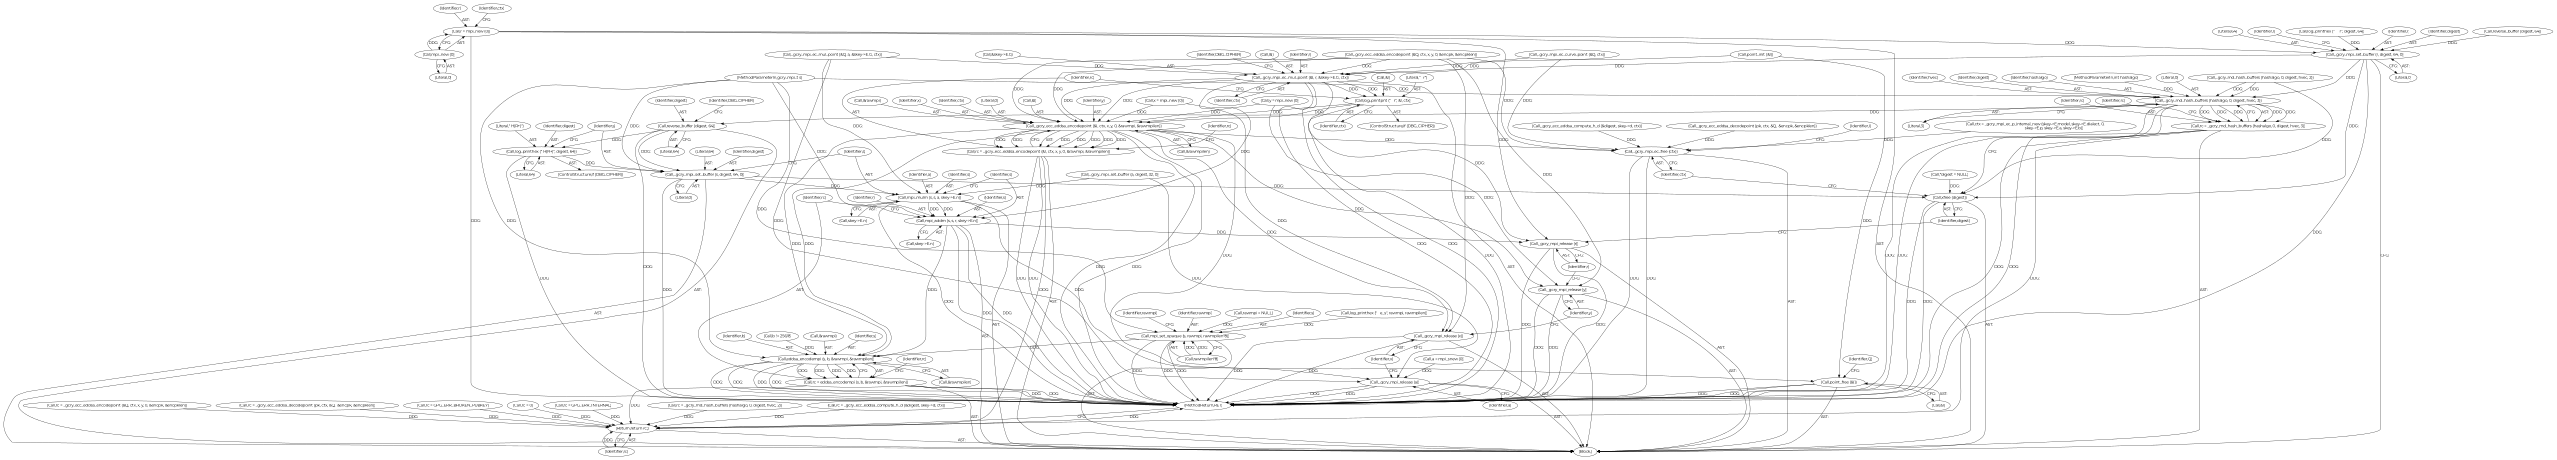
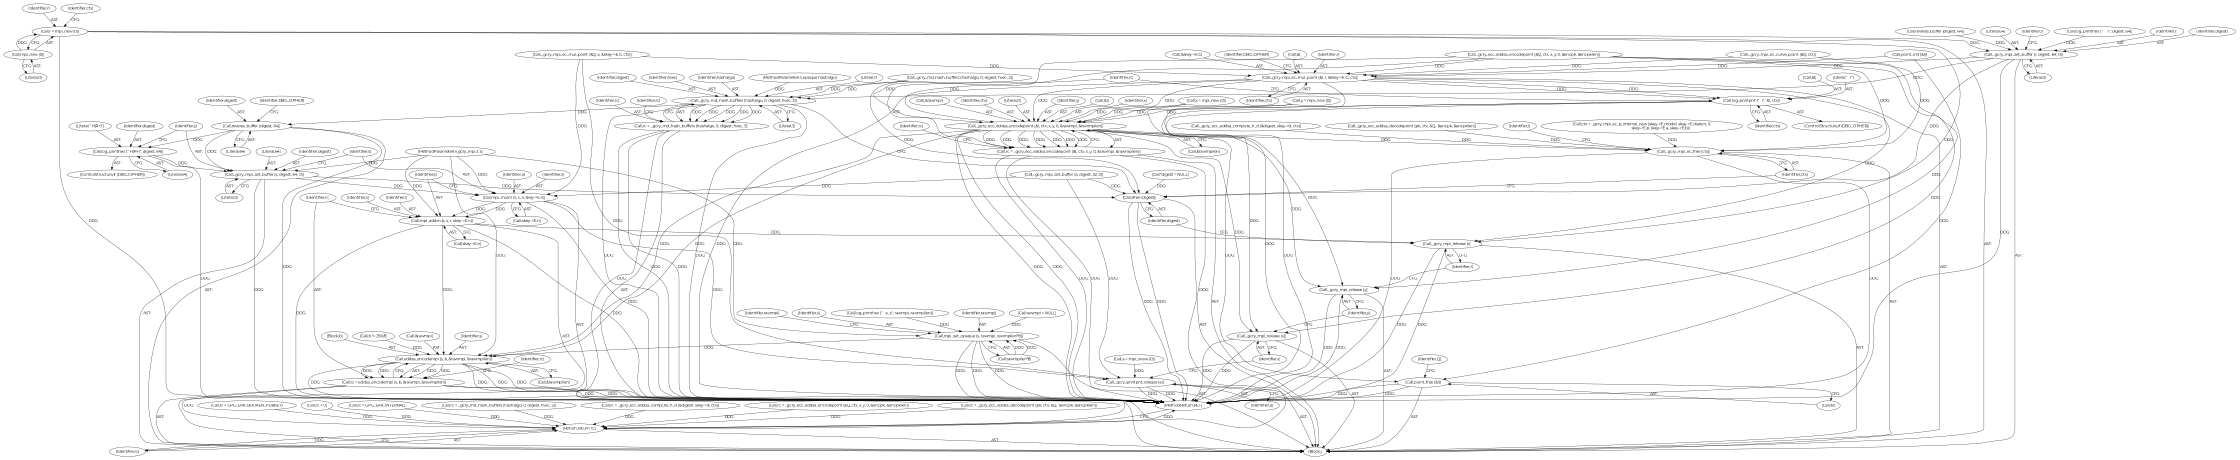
  digraph {
    fontname=Montserrat
    node [fontname=Montserrat]
    edge [fontname=Montserrat]
    n1 [label="(Call,r = mpi_new (0))"]
    n2 [label="(Call,mpi_new (0))"]
    n3 [label="(Call,_gcry_mpi_set_buffer (r, digest, 64, 0))"]
    n4 [label="(Call,_gcry_mpi_release (r))"]
    n5 [label="(Block,)"]
    n6 [label="(MethodReturn,RET)"]
    n7 [label="(Literal,0)"]
    n8 [label="(Call,_gcry_mpi_ec_mul_point (&I, r, &skey->E.G, ctx))"]
    n9 [label="(Call,_gcry_md_hash_buffers (hashalgo, 0, digest, hvec, 3))"]
    n10 [label="(Call,xfree (digest))"]
    n11 [label="(Literal,0)"]
    n12 [label="(Identifier,r)"]
    n13 [label="(Return,return rc;)"]
    n14 [label="(Call,log_printpnt (\"   r\", &I, ctx))"]
    n15 [label="(Call,_gcry_ecc_eddsa_encodepoint (&I, ctx, x, y, 0, &rawmpi, &rawmpilen))"]
    n16 [label="(Call,mpi_addm (s, s, r, skey->E.n))"]
    n17 [label="(Identifier,ctx)"]
    n18 [label="(Call,rc = _gcry_md_hash_buffers (hashalgo, 0, digest, hvec, 3))"]
    n19 [label="(Call,reverse_buffer (digest, 64))"]
    n20 [label="(Literal,3)"]
    n21 [label="(Identifier,digest)"]
    n22 [label="(Identifier,ctx)"]
    n23 [label="(ControlStructure,if (DBG_CIPHER))"]
    n24 [label="(Call,rc = _gcry_ecc_eddsa_encodepoint (&I, ctx, x, y, 0, &rawmpi, &rawmpilen))"]
    n25 [label="(Call,eddsa_encodempi (s, b, &rawmpi, &rawmpilen))"]
    n26 [label="(Call,_gcry_mpi_release (x))"]
    n27 [label="(Call,_gcry_mpi_release (y))"]
    n28 [label="(Call,_gcry_mpi_ec_free (ctx))"]
    n29 [label="(Call,point_free (&I))"]
    n30 [label="(Call,&rawmpilen)"]
    n31 [label="(Call,skey->E.n)"]
    n32 [label="(Call,rc = eddsa_encodempi (s, b, &rawmpi, &rawmpilen))"]
    n33 [label="(Call,&rawmpilen)"]
    n34 [label="(Identifier,x)"]
    n35 [label="(Identifier,y)"]
    n36 [label="(Identifier,ctx)"]
    n37 [label="(Call,&I)"]
    n38 [label="(Identifier,rc)"]
    n39 [label="(Call,mpi_set_opaque (s, rawmpi, rawmpilen*8))"]
    n40 [label="(Call,rawmpilen*8)"]
-   n41 [label="(Call,_gcry_mpi_release (a))"]
+   n41 [label="(Call,_gcry_printpnt_release (a))"]
    n42 [label="(Call,log_printhex (\" H(R+)\", digest, 64))"]
    n43 [label="(Call,_gcry_mpi_set_buffer (s, digest, 64, 0))"]
    n44 [label="(Literal,64)"]
    n45 [label="(Literal,64)"]
    n46 [label="(ControlStructure,if (DBG_CIPHER))"]
    n47 [label="(Call,mpi_mulm (s, s, a, skey->E.n))"]
    n48 [label="(Literal,0)"]
    n49 [label="(Call,skey->E.n)"]
    n50 [label="(Identifier,a)"]
    n51 [label="(Identifier,digest)"]
    n52 [label="(Literal,0)"]
    n53 [label="(Identifier,digest)"]
    n54 [label="(Identifier,rawmpi)"]
    n55 [label="(Call,&I)"]
    n56 [label="(Identifier,s)"]
    n57 [label="(Identifier,digest)"]
    n58 [label="(Call,_gcry_mpi_ec_mul_point (&Q, a, &skey->E.G, ctx))"]
    n59 [label="(Literal,\" H(R+)\")"]
    n60 [label="(Call,rc = _gcry_ecc_eddsa_compute_h_d (&digest, skey->d, ctx))"]
    n61 [label="(Identifier,a)"]
    n62 [label="(Identifier,digest)"]
    n63 [label="(Call,a = mpi_snew (0))"]
    n64 [label="(Call,rc = _gcry_ecc_eddsa_encodepoint (&Q, ctx, x, y, 0, &encpk, &encpklen))"]
    n65 [label="(Identifier,DBG_CIPHER)"]
    n66 [label="(Identifier,hashalgo)"]
    n67 [label="(Call,log_printhex (\"   e_s\", rawmpi, rawmpilen))"]
    n68 [label="(Call,&I)"]
    n69 [label="(Identifier,r)"]
    n70 [label="(Identifier,r)"]
    n71 [label="(Identifier,ctx)"]
    n72 [label="(Identifier,Q)"]
    n73 [label="(Call,&skey->E.G)"]
    n74 [label="(Call,&rawmpi)"]
    n75 [label="(Literal,64)"]
    n76 [label="(Call,point_init (&I))"]
    n77 [label="(Identifier,s)"]
    n78 [label="(Identifier,s)"]
    n79 [label="(Call,rc = _gcry_ecc_eddsa_decodepoint (pk, ctx, &Q,  &encpk, &encpklen))"]
    n80 [label="(Identifier,rc)"]
    n81 [label="(Identifier,ctx)"]
    n82 [label="(Call,_gcry_ecc_eddsa_encodepoint (&Q, ctx, x, y, 0, &encpk, &encpklen))"]
    n83 [label="(Identifier,s)"]
-   n84 [label="(MethodParameterIn,int hashalgo)"]
+   n84 [label="(MethodParameterIn,opaque hashalgo)"]
    n85 [label="(Call,*digest = NULL)"]
    n86 [label="(Identifier,s)"]
    n87 [label="(Call,rc = GPG_ERR_BROKEN_PUBKEY)"]
    n88 [label="(Identifier,rc)"]
    n89 [label="(MethodParameterIn,gcry_mpi_t s)"]
    n90 [label="(Identifier,y)"]
    n91 [label="(Identifier,rc)"]
    n92 [label="(Call,_gcry_ecc_eddsa_decodepoint (pk, ctx, &Q,  &encpk, &encpklen))"]
    n93 [label="(Call,log_printhex (\"     r\", digest, 64))"]
    n94 [label="(Call,x = mpi_new (0))"]
    n95 [label="(Literal,0)"]
    n96 [label="(Identifier,s)"]
    n97 [label="(Identifier,rc)"]
-   n98 [label="(Identifier,b)"]
+   n98 [label="(Block,b)"]
    n99 [label="(Call,&I)"]
    n100 [label="(Literal,\"   r\")"]
    n101 [label="(Call,_gcry_mpi_set_buffer (a, digest, 32, 0))"]
    n102 [label="(Identifier,r)"]
    n103 [label="(Identifier,rc)"]
    n104 [label="(Call,rc = 0)"]
    n105 [label="(Identifier,x)"]
    n106 [label="(Identifier,r)"]
    n107 [label="(Call,y = mpi_new (0))"]
    n108 [label="(Identifier,rawmpi)"]
    n109 [label="(Call,ctx = _gcry_mpi_ec_p_internal_new (skey->E.model, skey->E.dialect, 0,\n                                      skey->E.p, skey->E.a, skey->E.b))"]
    n110 [label="(Identifier,digest)"]
    n111 [label="(Call,_gcry_ecc_eddsa_compute_h_d (&digest, skey->d, ctx))"]
    n112 [label="(Identifier,DBG_CIPHER)"]
    n113 [label="(Call,_gcry_mpi_ec_curve_point (&Q, ctx))"]
    n114 [label="(Call,_gcry_md_hash_buffers (hashalgo, 0, digest, hvec, 2))"]
    n115 [label="(Call,rc = GPG_ERR_INTERNAL)"]
    n116 [label="(Identifier,s)"]
    n117 [label="(Call,reverse_buffer (digest, 64))"]
    n118 [label="(Literal,64)"]
    n119 [label="(Call,rawmpi = NULL)"]
    n120 [label="(Identifier,I)"]
    n121 [label="(Call,rc = _gcry_md_hash_buffers (hashalgo, 0, digest, hvec, 2))"]
    n122 [label="(Identifier,rc)"]
    n123 [label="(Call,b != 256/8)"]
    n124 [label="(Call,&rawmpi)"]
    n125 [label="(Identifier,hvec)"]
    n126 [label="(Identifier,I)"]
    n1 -> n2 [label="CFG: "]
    n1 -> n3 [label="DDG: "]
    n1 -> n4 [label="DDG: "]
    n1 -> n5 [label="AST: "]
    n1 -> n6 [label="DDG: "]
    n2 -> n1 [label="AST: "]
    n2 -> n1 [label="DDG: "]
    n2 -> n7 [label="CFG: "]
-   n3 -> n5 [label="CFG: "]
+   n3 -> n5 [label="AST: "]
    n3 -> n6 [label="DDG: "]
    n3 -> n8 [label="DDG: "]
    n3 -> n9 [label="DDG: "]
    n3 -> n10 [label="DDG: "]
    n3 -> n11 [label="CFG: "]
    n4 -> n5 [label="AST: "]
    n4 -> n6 [label="DDG: "]
    n4 -> n6 [label="DDG: "]
    n4 -> n12 [label="CFG: "]
    n6 -> n13 [label="CFG: "]
    n7 -> n2 [label="AST: "]
    n8 -> n4 [label="DDG: "]
    n8 -> n5 [label="AST: "]
    n8 -> n6 [label="DDG: "]
    n8 -> n6 [label="DDG: "]
    n8 -> n14 [label="DDG: "]
    n8 -> n14 [label="DDG: "]
    n8 -> n15 [label="DDG: "]
    n8 -> n15 [label="DDG: "]
-   n8 -> n16 [label="DDG: "]
    n8 -> n17 [label="CFG: "]
    n9 -> n6 [label="DDG: "]
    n9 -> n6 [label="DDG: "]
    n9 -> n10 [label="CFG: "]
    n9 -> n18 [label="AST: "]
    n9 -> n18 [label="DDG: "]
    n9 -> n18 [label="DDG: "]
    n9 -> n18 [label="DDG: "]
    n9 -> n18 [label="DDG: "]
    n9 -> n18 [label="DDG: "]
    n9 -> n19 [label="DDG: "]
    n9 -> n20 [label="CFG: "]
    n10 -> n5 [label="AST: "]
    n10 -> n6 [label="DDG: "]
    n10 -> n6 [label="DDG: "]
    n10 -> n21 [label="CFG: "]
    n11 -> n3 [label="AST: "]
    n12 -> n4 [label="AST: "]
    n12 -> n27 [label="CFG: "]
    n13 -> n5 [label="AST: "]
    n13 -> n6 [label="DDG: "]
    n13 -> n38 [label="CFG: "]
    n14 -> n6 [label="DDG: "]
    n14 -> n15 [label="DDG: "]
    n14 -> n15 [label="DDG: "]
    n14 -> n22 [label="CFG: "]
    n14 -> n23 [label="AST: "]
    n15 -> n6 [label="DDG: "]
    n15 -> n6 [label="DDG: "]
    n15 -> n24 [label="AST: "]
    n15 -> n24 [label="DDG: "]
    n15 -> n24 [label="DDG: "]
    n15 -> n24 [label="DDG: "]
    n15 -> n24 [label="DDG: "]
    n15 -> n24 [label="DDG: "]
    n15 -> n24 [label="DDG: "]
    n15 -> n24 [label="DDG: "]
    n15 -> n25 [label="DDG: "]
    n15 -> n25 [label="DDG: "]
    n15 -> n26 [label="DDG: "]
    n15 -> n27 [label="DDG: "]
    n15 -> n28 [label="DDG: "]
    n15 -> n29 [label="DDG: "]
    n15 -> n30 [label="CFG: "]
    n16 -> n4 [label="DDG: "]
    n16 -> n5 [label="AST: "]
    n16 -> n6 [label="DDG: "]
    n16 -> n6 [label="DDG: "]
    n16 -> n25 [label="DDG: "]
    n16 -> n31 [label="CFG: "]
    n17 -> n8 [label="AST: "]
    n18 -> n5 [label="AST: "]
    n18 -> n6 [label="DDG: "]
    n18 -> n6 [label="DDG: "]
    n18 -> n9 [label="CFG: "]
    n18 -> n13 [label="DDG: "]
    n19 -> n5 [label="AST: "]
    n19 -> n6 [label="DDG: "]
    n19 -> n42 [label="DDG: "]
    n19 -> n43 [label="DDG: "]
    n19 -> n44 [label="CFG: "]
    n20 -> n9 [label="AST: "]
    n21 -> n4 [label="CFG: "]
    n21 -> n10 [label="AST: "]
    n22 -> n14 [label="AST: "]
    n24 -> n5 [label="AST: "]
    n24 -> n6 [label="DDG: "]
    n24 -> n6 [label="DDG: "]
    n24 -> n13 [label="DDG: "]
    n24 -> n15 [label="CFG: "]
    n25 -> n6 [label="DDG: "]
    n25 -> n6 [label="DDG: "]
    n25 -> n6 [label="DDG: "]
    n25 -> n6 [label="DDG: "]
    n25 -> n32 [label="AST: "]
    n25 -> n32 [label="DDG: "]
    n25 -> n32 [label="DDG: "]
    n25 -> n32 [label="DDG: "]
    n25 -> n32 [label="DDG: "]
    n25 -> n33 [label="CFG: "]
    n26 -> n5 [label="AST: "]
    n26 -> n6 [label="DDG: "]
    n26 -> n6 [label="DDG: "]
    n26 -> n34 [label="CFG: "]
    n27 -> n5 [label="AST: "]
    n27 -> n6 [label="DDG: "]
    n27 -> n6 [label="DDG: "]
    n27 -> n35 [label="CFG: "]
    n28 -> n5 [label="AST: "]
    n28 -> n6 [label="DDG: "]
    n28 -> n6 [label="DDG: "]
    n28 -> n36 [label="CFG: "]
    n29 -> n5 [label="AST: "]
    n29 -> n6 [label="DDG: "]
    n29 -> n6 [label="DDG: "]
    n29 -> n37 [label="CFG: "]
    n30 -> n15 [label="AST: "]
    n31 -> n16 [label="AST: "]
    n32 -> n5 [label="AST: "]
    n32 -> n6 [label="DDG: "]
    n32 -> n6 [label="DDG: "]
    n32 -> n13 [label="DDG: "]
    n32 -> n25 [label="CFG: "]
    n33 -> n25 [label="AST: "]
    n34 -> n26 [label="AST: "]
    n34 -> n41 [label="CFG: "]
    n35 -> n26 [label="CFG: "]
    n35 -> n27 [label="AST: "]
    n36 -> n10 [label="CFG: "]
    n36 -> n28 [label="AST: "]
    n37 -> n29 [label="AST: "]
    n38 -> n13 [label="AST: "]
    n38 -> n13 [label="DDG: "]
    n39 -> n5 [label="AST: "]
    n39 -> n6 [label="DDG: "]
    n39 -> n6 [label="DDG: "]
    n39 -> n6 [label="DDG: "]
    n39 -> n25 [label="DDG: "]
    n39 -> n40 [label="CFG: "]
    n40 -> n39 [label="AST: "]
    n40 -> n39 [label="DDG: "]
    n40 -> n39 [label="DDG: "]
    n41 -> n5 [label="AST: "]
    n41 -> n6 [label="DDG: "]
    n41 -> n6 [label="DDG: "]
    n41 -> n50 [label="CFG: "]
    n42 -> n6 [label="DDG: "]
    n42 -> n43 [label="DDG: "]
    n42 -> n45 [label="CFG: "]
    n42 -> n46 [label="AST: "]
    n43 -> n5 [label="AST: "]
    n43 -> n6 [label="DDG: "]
    n43 -> n10 [label="DDG: "]
    n43 -> n47 [label="DDG: "]
    n43 -> n48 [label="CFG: "]
    n44 -> n19 [label="AST: "]
    n45 -> n42 [label="AST: "]
    n47 -> n5 [label="AST: "]
    n47 -> n6 [label="DDG: "]
    n47 -> n16 [label="DDG: "]
    n47 -> n16 [label="DDG: "]
    n47 -> n41 [label="DDG: "]
    n47 -> n49 [label="CFG: "]
    n48 -> n43 [label="AST: "]
    n49 -> n47 [label="AST: "]
    n50 -> n41 [label="AST: "]
    n51 -> n43 [label="AST: "]
    n52 -> n15 [label="AST: "]
    n53 -> n42 [label="AST: "]
    n54 -> n39 [label="CFG: "]
    n55 -> n15 [label="AST: "]
    n56 -> n39 [label="AST: "]
    n57 -> n9 [label="AST: "]
    n58 -> n8 [label="DDG: "]
    n58 -> n41 [label="DDG: "]
    n58 -> n47 [label="DDG: "]
    n59 -> n42 [label="AST: "]
    n60 -> n13 [label="DDG: "]
    n61 -> n47 [label="AST: "]
    n62 -> n19 [label="AST: "]
    n63 -> n41 [label="DDG: "]
    n64 -> n13 [label="DDG: "]
    n65 -> n8 [label="CFG: "]
    n66 -> n9 [label="AST: "]
    n67 -> n39 [label="DDG: "]
    n68 -> n8 [label="AST: "]
    n69 -> n16 [label="AST: "]
    n70 -> n1 [label="AST: "]
    n71 -> n1 [label="CFG: "]
    n72 -> n29 [label="CFG: "]
    n73 -> n8 [label="AST: "]
    n74 -> n15 [label="AST: "]
    n75 -> n43 [label="AST: "]
    n76 -> n8 [label="DDG: "]
    n76 -> n29 [label="DDG: "]
    n77 -> n16 [label="AST: "]
    n78 -> n25 [label="AST: "]
    n79 -> n13 [label="DDG: "]
    n80 -> n16 [label="CFG: "]
    n80 -> n32 [label="AST: "]
    n81 -> n15 [label="AST: "]
    n82 -> n8 [label="DDG: "]
    n82 -> n15 [label="DDG: "]
    n82 -> n15 [label="DDG: "]
    n82 -> n26 [label="DDG: "]
    n82 -> n27 [label="DDG: "]
    n82 -> n28 [label="DDG: "]
    n83 -> n16 [label="AST: "]
    n83 -> n47 [label="CFG: "]
    n84 -> n9 [label="DDG: "]
    n85 -> n10 [label="DDG: "]
    n86 -> n43 [label="CFG: "]
    n86 -> n47 [label="AST: "]
    n87 -> n13 [label="DDG: "]
    n88 -> n14 [label="CFG: "]
    n88 -> n24 [label="AST: "]
    n89 -> n16 [label="DDG: "]
    n89 -> n25 [label="DDG: "]
    n89 -> n39 [label="DDG: "]
    n89 -> n43 [label="DDG: "]
-   n89 -> n9 [label="DDG: "]
+   n89 -> n47 [label="DDG: "]
    n90 -> n15 [label="AST: "]
    n91 -> n18 [label="AST: "]
    n92 -> n28 [label="DDG: "]
    n93 -> n3 [label="DDG: "]
    n94 -> n15 [label="DDG: "]
    n94 -> n26 [label="DDG: "]
    n95 -> n9 [label="AST: "]
    n96 -> n42 [label="CFG: "]
    n96 -> n43 [label="AST: "]
    n97 -> n32 [label="CFG: "]
    n98 -> n25 [label="AST: "]
    n99 -> n14 [label="AST: "]
    n100 -> n14 [label="AST: "]
+   n101 -> n10 [label="DDG: "]
    n101 -> n41 [label="DDG: "]
    n101 -> n47 [label="DDG: "]
    n102 -> n8 [label="AST: "]
    n103 -> n24 [label="CFG: "]
    n104 -> n13 [label="DDG: "]
    n105 -> n15 [label="AST: "]
    n106 -> n3 [label="AST: "]
    n107 -> n15 [label="DDG: "]
    n107 -> n27 [label="DDG: "]
    n108 -> n39 [label="AST: "]
    n109 -> n28 [label="DDG: "]
    n110 -> n3 [label="AST: "]
    n111 -> n28 [label="DDG: "]
    n112 -> n19 [label="CFG: "]
    n113 -> n8 [label="DDG: "]
    n113 -> n28 [label="DDG: "]
    n114 -> n9 [label="DDG: "]
    n114 -> n9 [label="DDG: "]
    n114 -> n10 [label="DDG: "]
    n115 -> n13 [label="DDG: "]
    n116 -> n47 [label="AST: "]
    n117 -> n3 [label="DDG: "]
    n118 -> n3 [label="AST: "]
    n119 -> n39 [label="DDG: "]
    n120 -> n3 [label="CFG: "]
    n121 -> n13 [label="DDG: "]
    n122 -> n18 [label="CFG: "]
    n123 -> n25 [label="DDG: "]
    n124 -> n25 [label="AST: "]
    n125 -> n9 [label="AST: "]
    n126 -> n28 [label="CFG: "]
  }
